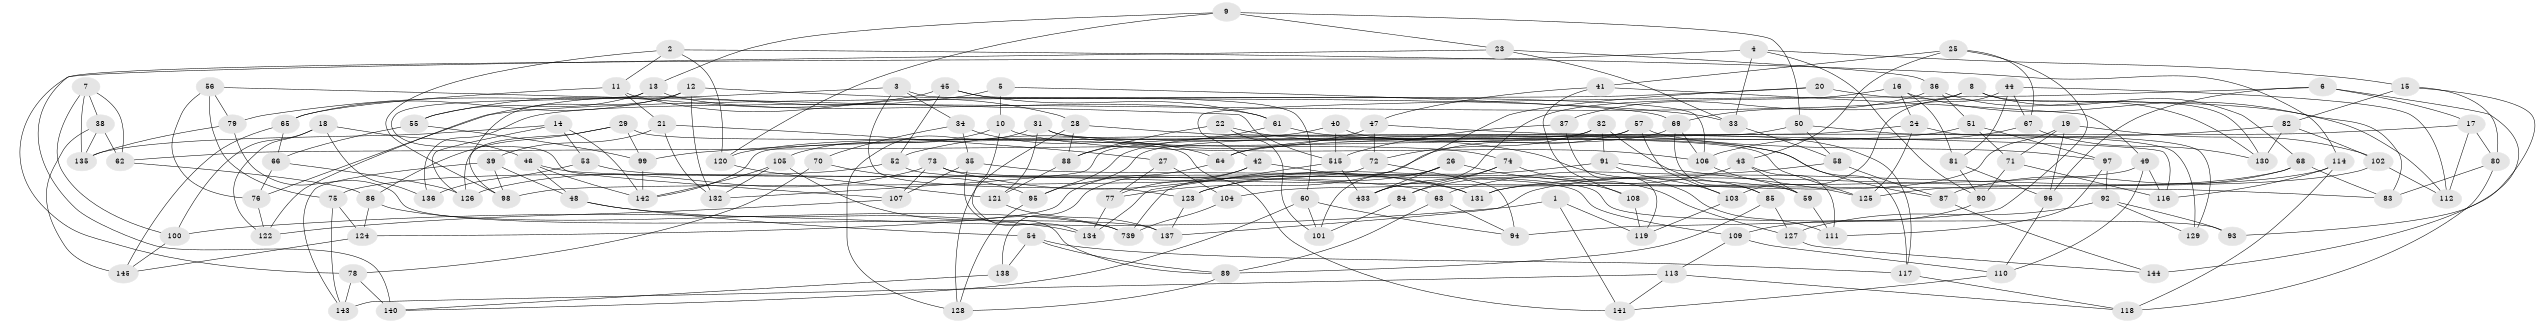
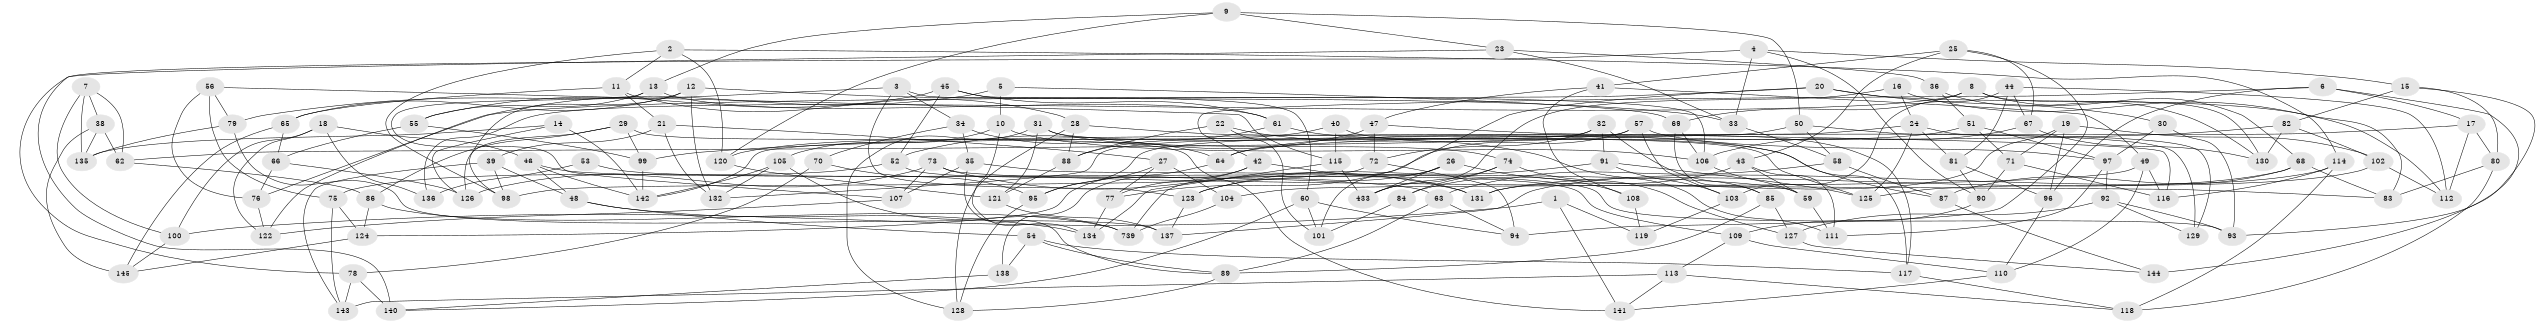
  graph {
    node [color=gray90 style=filled]
    1
    100
    119
    141
    59
    111
    145
    2
    11
    98
    114
    120
    21
    28
    65
    116
    137
    118
    121
    3
    34
    79
    106
    123
    64
    35
    70
    135
    4
    15
    33
    78
    90
    80
    82
    93
    58
    140
    143
    109
    5
    10
    69
    122
    105
    134
    85
    n48 [label=739]
    104
    6
    17
    42
    96
    144
    112
    138
    131
    77
    110
    7
    38
    62
    86
    8
    68
    130
    136
    83
    87
    9
    13
    23
    50
    55
    61
    107
    36
    129
    95
    132
    142
    27
    39
    88
    128
    66
    12
    99
    117
    14
    53
    126
    102
    16
    24
    81
    n97 [label=433]
    125
    124
    18
    46
    48
    63
    19
    71
    20
+   30
    76
    97
    22
    101
-   37
    51
    25
    41
    43
    67
    94
    108
    47
    49
    84
    26
    29
    92
    127
    31
    74
    32
    72
    91
    89
    103
-   115 [label=515]
+   115
    54
    40
    52
    44
    45
    60
    75
    113
    56
    57
    73
    1 -- 100
    1 -- 119
    1 -- 141
    100 -- 145
    59 -- 111
    2 -- 11
    2 -- 98
    2 -- 114
    2 -- 120
    11 -- 21
    11 -- 28
    11 -- 65
    114 -- 116
    114 -- 137
    114 -- 118
    120 -- 121
    21 -- 132
    21 -- 27
    21 -- 39
    28 -- 87
    28 -- 88
    28 -- 128
    65 -- 145
    65 -- 66
    121 -- 137
    3 -- 34
    3 -- 79
    3 -- 106
    3 -- 123
    34 -- 64
    34 -- 35
    34 -- 70
    79 -- 137
    79 -- 135
    106 -- 59
    123 -- 137
    64 -- 124
    35 -- 93
    35 -- 107
    35 -- 89
    70 -- 78
    70 -- 95
    4 -- 15
    4 -- 33
    4 -- 78
    4 -- 90
    15 -- 80
    15 -- 82
    15 -- 93
    33 -- 58
    78 -- 140
    78 -- 143
    90 -- 109
    80 -- 118
    80 -- 83
    82 -- 130
    82 -- 99
    82 -- 102
    58 -- 87
    58 -- 63
    109 -- 110
    109 -- 113
    5 -- 10
    5 -- 69
    5 -- 122
    10 -- 106
    10 -- 105
    10 -- 134
    69 -- 106
    69 -- 85
    105 -- n48
    105 -- 132
    105 -- 142
    85 -- 127
    85 -- 89
    104 -- n48
    6 -- 17
    6 -- 42
    6 -- 96
    6 -- 144
    17 -- 64
    17 -- 80
    17 -- 112
    42 -- 138
    42 -- 131
    42 -- 77
    96 -- 110
    138 -- 140
    77 -- 134
    110 -- 141
    7 -- 100
    7 -- 135
    7 -- 38
    7 -- 62
    38 -- 145
    38 -- 135
    38 -- 62
    62 -- 86
    86 -- n48
    86 -- 124
    8 -- 69
    8 -- 68
    8 -- 130
    8 -- 136
    68 -- 131
    68 -- 83
    68 -- 87
    87 -- 144
    9 -- 120
    9 -- 13
    9 -- 23
    9 -- 50
    13 -- 55
    13 -- 61
    13 -- 107
    23 -- 33
    23 -- 140
    23 -- 36
    50 -- 58
    50 -- 129
    50 -- 95
    55 -- 66
    55 -- 99
    61 -- 88
    61 -- 117
    107 -- 122
    36 -- 130
-   36 -- 37
    36 -- 51
    95 -- 128
    27 -- 104
    27 -- 77
-   69 -- 95
+   27 -- 95
    39 -- 98
    39 -- 143
    39 -- 48
    88 -- 121
    66 -- 126
    66 -- 76
    12 -- 98
    12 -- 65
    12 -- 33
    12 -- 132
    99 -- 142
    117 -- 118
    14 -- 135
    14 -- 142
-   14 -- 53
    14 -- 126
    53 -- 59
    53 -- 136
    102 -- 112
    102 -- 125
    16 -- 83
    16 -- 24
-   16 -- 81
+   24 -- 81
    16 -- n97
    24 -- 129
    24 -- 142
    24 -- 125
    81 -- 90
    81 -- 96
    124 -- 145
    18 -- 100
    18 -- 122
    18 -- 136
    18 -- 46
    46 -- 142
    46 -- 48
    46 -- 63
    48 -- 134
    48 -- 54
    63 -- 94
    63 -- 89
    19 -- 96
    19 -- 131
    19 -- 102
    19 -- 71
    71 -- 116
    71 -- 90
    20 -- n48
    20 -- 112
+   20 -- 30
    20 -- 76
+   30 -- 93
+   30 -- 97
    76 -- 122
    97 -- 111
    97 -- 92
    22 -- 111
    22 -- 88
    22 -- 101
-   37 -- 119
-   37 -- 115
    51 -- 64
    51 -- 71
    51 -- 97
    25 -- 41
    25 -- 43
    25 -- 67
    25 -- 94
    41 -- 108
    41 -- 47
    41 -- 49
    43 -- 59
    43 -- 111
    43 -- 84
    67 -- 106
    67 -- 130
    108 -- 119
    47 -- 116
    47 -- 72
    47 -- 52
    49 -- 116
    49 -- 104
    49 -- 110
    84 -- 101
    26 -- 123
    26 -- n97
    26 -- 101
    26 -- 108
    29 -- 141
    29 -- 86
    29 -- 99
    29 -- 126
    92 -- 93
    92 -- 129
    92 -- 127
    127 -- 144
    31 -- 121
    31 -- 128
    31 -- 125
    31 -- 74
    74 -- n97
    74 -- 84
    74 -- 127
    32 -- 85
    32 -- 132
    32 -- 72
    32 -- 91
    72 -- 98
    72 -- 94
    91 -- 123
    91 -- 125
    91 -- 103
    89 -- 128
    103 -- 119
    115 -- 134
    115 -- n97
    54 -- 138
    54 -- 117
    54 -- 89
    40 -- 120
    40 -- 117
    40 -- 115
    52 -- 109
    52 -- 75
    44 -- 112
    44 -- 81
    44 -- 67
    44 -- 103
    45 -- 55
    45 -- 61
    45 -- 52
    45 -- 60
    60 -- 140
    60 -- 101
    60 -- 94
    75 -- 143
    75 -- 124
    113 -- 141
    113 -- 118
    113 -- 143
    56 -- 79
    56 -- 76
    56 -- 115
    56 -- 75
    57 -- 77
    57 -- 62
    57 -- 97
    57 -- 103
    73 -- 131
    73 -- 83
    73 -- 107
    73 -- 126
  }
